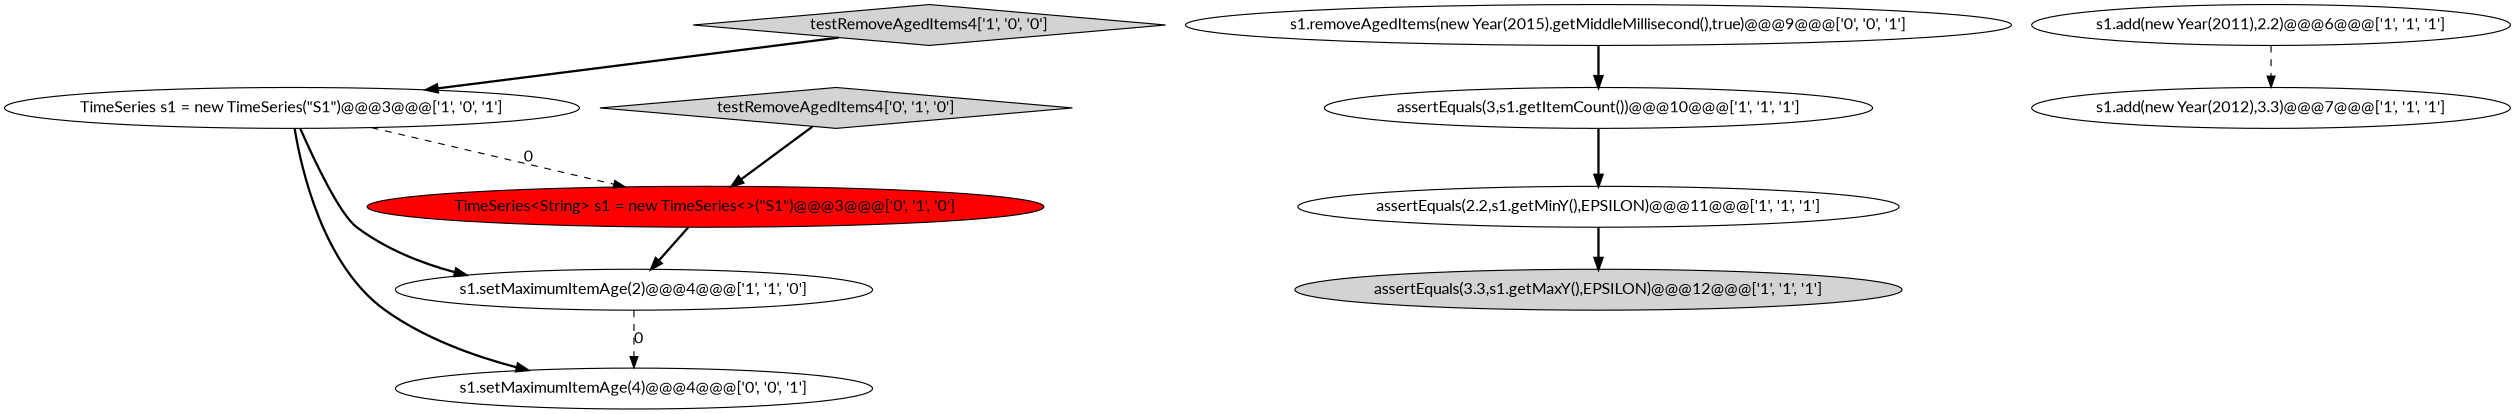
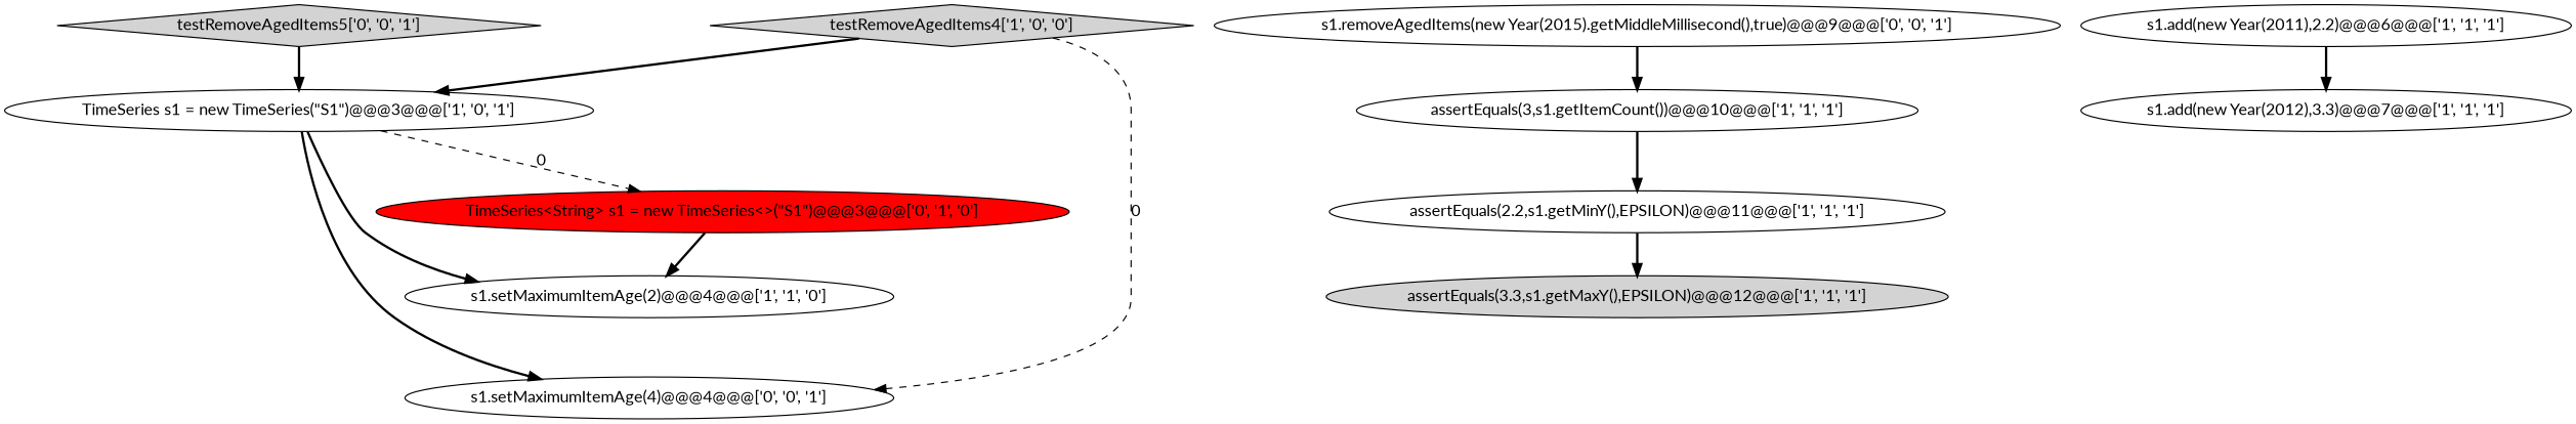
  digraph {
    fontname=Lato
    node [fillcolor=white fontname=Lato shape=ellipse style=filled]
    edge [fontname=Lato style=bold]
+   n1 [fillcolor=lightgray label="testRemoveAgedItems5['0', '0', '1']" shape=diamond]
    n2 [label="TimeSeries s1 = new TimeSeries(\"S1\")@@@3@@@['1', '0', '1']"]
    n3 [fillcolor=red label="TimeSeries<String> s1 = new TimeSeries<>(\"S1\")@@@3@@@['0', '1', '0']"]
    n4 [label="s1.setMaximumItemAge(2)@@@4@@@['1', '1', '0']"]
    n5 [label="s1.setMaximumItemAge(4)@@@4@@@['0', '0', '1']"]
    n6 [fillcolor=lightgray label="testRemoveAgedItems4['1', '0', '0']" shape=diamond]
    n7 [label="s1.removeAgedItems(new Year(2015).getMiddleMillisecond(),true)@@@9@@@['0', '0', '1']"]
    n8 [label="assertEquals(3,s1.getItemCount())@@@10@@@['1', '1', '1']"]
    n9 [label="assertEquals(2.2,s1.getMinY(),EPSILON)@@@11@@@['1', '1', '1']"]
    n10 [fillcolor=lightgray label="assertEquals(3.3,s1.getMaxY(),EPSILON)@@@12@@@['1', '1', '1']"]
    n11 [label="s1.add(new Year(2011),2.2)@@@6@@@['1', '1', '1']"]
    n12 [label="s1.add(new Year(2012),3.3)@@@7@@@['1', '1', '1']"]
-   n13 [fillcolor=lightgray label="testRemoveAgedItems4['0', '1', '0']" shape=diamond]
+   n1 -> n2
    n2 -> n3 [label=0 style=dashed]
    n2 -> n4
    n2 -> n5
    n3 -> n4
-   n4 -> n5 [label=0 style=dashed]
+   n6 -> n5 [label=0 style=dashed]
    n6 -> n2
    n7 -> n8
    n8 -> n9
    n9 -> n10
-   n11 -> n12 [style=dashed]
-   n13 -> n3
+   n11 -> n12
  }
